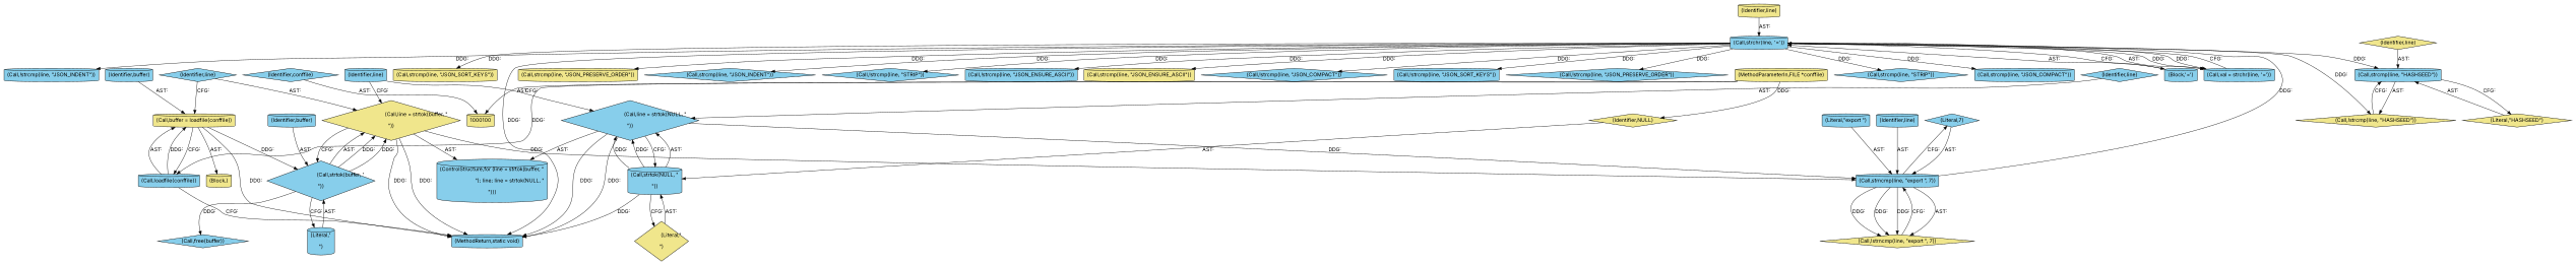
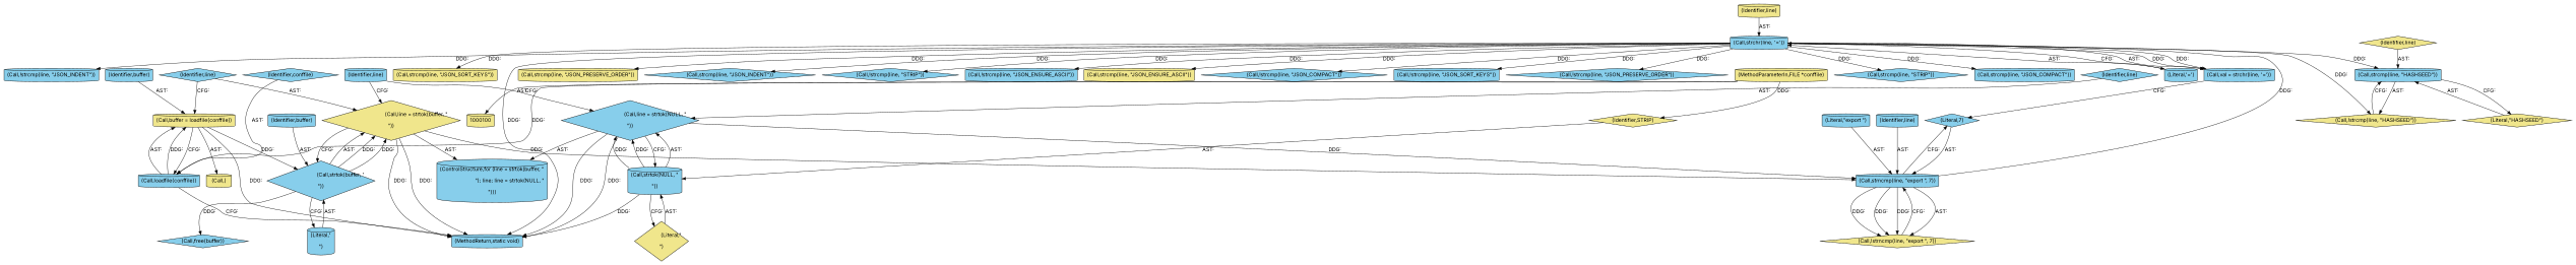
  digraph {
    fontname=Inter
    node [fillcolor=skyblue fontname=Inter shape=cylinder style=filled]
    edge [fontname=Inter]
    n1 [label="(Call,strcmp(line, \"HASHSEED\"))"]
    n2 [fillcolor=khaki label="(Literal,\"HASHSEED\")" shape=diamond]
    n3 [fillcolor=khaki label="(Call,!strcmp(line, \"HASHSEED\"))" shape=diamond]
    n4 [label="(Call,strchr(line, '='))"]
    n5 [label="(Call,!strcmp(line, \"JSON_INDENT\"))"]
    n6 [fillcolor=khaki label="(Call,strcmp(line, \"JSON_SORT_KEYS\"))"]
    n7 [fillcolor=khaki label="(Call,strcmp(line, \"JSON_PRESERVE_ORDER\"))"]
    n8 [label="(Call,strcmp(line, \"JSON_INDENT\"))" shape=diamond]
    n9 [label="(Call,!strcmp(line, \"STRIP\"))" shape=diamond]
    n10 [label="(Call,!strcmp(line, \"JSON_ENSURE_ASCII\"))"]
    n11 [fillcolor=khaki label="(Call,strcmp(line, \"JSON_ENSURE_ASCII\"))"]
    n12 [label="(Call,!strcmp(line, \"JSON_COMPACT\"))" shape=diamond]
    n13 [label="(Call,!strcmp(line, \"JSON_SORT_KEYS\"))"]
    n14 [label="(MethodReturn,static void)"]
    n15 [label="(Call,!strcmp(line, \"JSON_PRESERVE_ORDER\"))" shape=diamond]
    n16 [label="(Call,strcmp(line, \"STRIP\"))" shape=diamond]
    n17 [label="(Call,strcmp(line, \"JSON_COMPACT\"))"]
    n18 [label="(Call,val = strchr(line, '='))"]
-   n19 [label="(Block,'=')"]
+   n19 [label="(Literal,'=')"]
    n20 [label="(Call,strncmp(line, \"export \", 7))"]
    n21 [label="(Literal,7)" shape=diamond]
    n22 [fillcolor=khaki label="(Call,!strncmp(line, \"export \", 7))" shape=diamond]
    n23 [label="(Call,line = strtok(NULL, \"\r\n\"))" shape=diamond]
    n24 [label="(Call,strtok(NULL, \"\r\n\"))"]
    n25 [label="(ControlStructure,for (line = strtok(buffer, \"\r\n\"); line; line = strtok(NULL, \"\r\n\")))"]
    n26 [fillcolor=khaki label="(Literal,\"\r\n\")" shape=diamond]
    n27 [fillcolor=khaki label="(Call,line = strtok(buffer, \"\r\n\"))" shape=diamond]
    n28 [label="(Call,strtok(buffer, \"\r\n\"))" shape=diamond]
    n29 [label="(Call,free(buffer))" shape=diamond]
    n30 [label="(Literal,\"\r\n\")"]
    n31 [fillcolor=khaki label="(Call,buffer = loadfile(conffile))"]
    n32 [label="(Call,loadfile(conffile))"]
-   n33 [fillcolor=khaki label="(Block,)"]
+   n33 [fillcolor=khaki label="(Call,)"]
    n34 [label="(Identifier,conffile)" shape=diamond]
    n35 [fillcolor=khaki label="(MethodParameterIn,FILE *conffile)"]
    1000100 [fillcolor=khaki]
-   n37 [fillcolor=khaki label="(Identifier,NULL)" shape=diamond]
+   n37 [fillcolor=khaki label="(Identifier,STRIP)" shape=diamond]
    n38 [label="(Identifier,line)" shape=diamond]
    n39 [fillcolor=khaki label="(Identifier,line)" shape=diamond]
    n40 [label="(Identifier,buffer)"]
    n41 [label="(Identifier,line)"]
    n42 [label="(Literal,\"export \")"]
    n43 [label="(Identifier,line)" shape=diamond]
    n44 [label="(Identifier,buffer)"]
    n45 [fillcolor=khaki label="(Identifier,line)"]
    n46 [label="(Identifier,line)"]
    n1 -> n2 [label="CFG: "]
    n1 -> n3 [label="AST: "]
    n2 -> n1 [label="AST: "]
    n3 -> n1 [label="CFG: "]
    n4 -> n1 [label="DDG: "]
    n4 -> n3 [label="DDG: "]
    n4 -> n5 [label="DDG: "]
    n4 -> n6 [label="DDG: "]
    n4 -> n7 [label="DDG: "]
    n4 -> n8 [label="DDG: "]
    n4 -> n9 [label="DDG: "]
    n4 -> n10 [label="DDG: "]
    n4 -> n11 [label="DDG: "]
    n4 -> n12 [label="DDG: "]
    n4 -> n13 [label="DDG: "]
    n4 -> n14 [label="DDG: "]
    n4 -> n15 [label="DDG: "]
    n4 -> n16 [label="DDG: "]
    n4 -> n17 [label="DDG: "]
    n4 -> n18 [label="AST: "]
    n4 -> n18 [label="DDG: "]
    n4 -> n18 [label="DDG: "]
    n4 -> n19 [label="CFG: "]
-   n18 -> n4 [label="CFG: "]
+   n18 -> n21 [label="CFG: "]
    n19 -> n4 [label="AST: "]
    n20 -> n4 [label="DDG: "]
    n20 -> n21 [label="CFG: "]
    n20 -> n22 [label="AST: "]
    n20 -> n22 [label="DDG: "]
    n20 -> n22 [label="DDG: "]
    n20 -> n22 [label="DDG: "]
    n21 -> n20 [label="AST: "]
    n22 -> n20 [label="CFG: "]
    n23 -> n14 [label="DDG: "]
    n23 -> n14 [label="DDG: "]
    n23 -> n20 [label="DDG: "]
    n23 -> n24 [label="CFG: "]
    n23 -> n25 [label="AST: "]
    n24 -> n14 [label="DDG: "]
    n24 -> n23 [label="AST: "]
    n24 -> n23 [label="DDG: "]
    n24 -> n23 [label="DDG: "]
    n24 -> n26 [label="CFG: "]
    n26 -> n24 [label="AST: "]
    n27 -> n14 [label="DDG: "]
    n27 -> n14 [label="DDG: "]
    n27 -> n20 [label="DDG: "]
    n27 -> n25 [label="AST: "]
    n27 -> n28 [label="CFG: "]
    n28 -> n27 [label="AST: "]
    n28 -> n27 [label="DDG: "]
    n28 -> n27 [label="DDG: "]
    n28 -> n29 [label="DDG: "]
    n28 -> n30 [label="CFG: "]
    n30 -> n28 [label="AST: "]
    n31 -> n14 [label="DDG: "]
    n31 -> n28 [label="DDG: "]
    n31 -> n32 [label="CFG: "]
    n31 -> n33 [label="AST: "]
    n32 -> n14 [label="CFG: "]
    n32 -> n31 [label="AST: "]
    n32 -> n31 [label="DDG: "]
-   n34 -> 1000100 [label="AST: "]
+   n34 -> n32 [label="AST: "]
    n35 -> n32 [label="DDG: "]
    n35 -> 1000100 [label="AST: "]
    n35 -> n37 [label="DDG: "]
    n37 -> n24 [label="AST: "]
    n38 -> n27 [label="AST: "]
    n38 -> n31 [label="CFG: "]
    n39 -> n1 [label="AST: "]
    n40 -> n31 [label="AST: "]
    n41 -> n23 [label="CFG: "]
    n41 -> n27 [label="CFG: "]
    n42 -> n20 [label="AST: "]
    n43 -> n23 [label="AST: "]
    n44 -> n28 [label="AST: "]
    n45 -> n4 [label="AST: "]
    n46 -> n20 [label="AST: "]
  }
